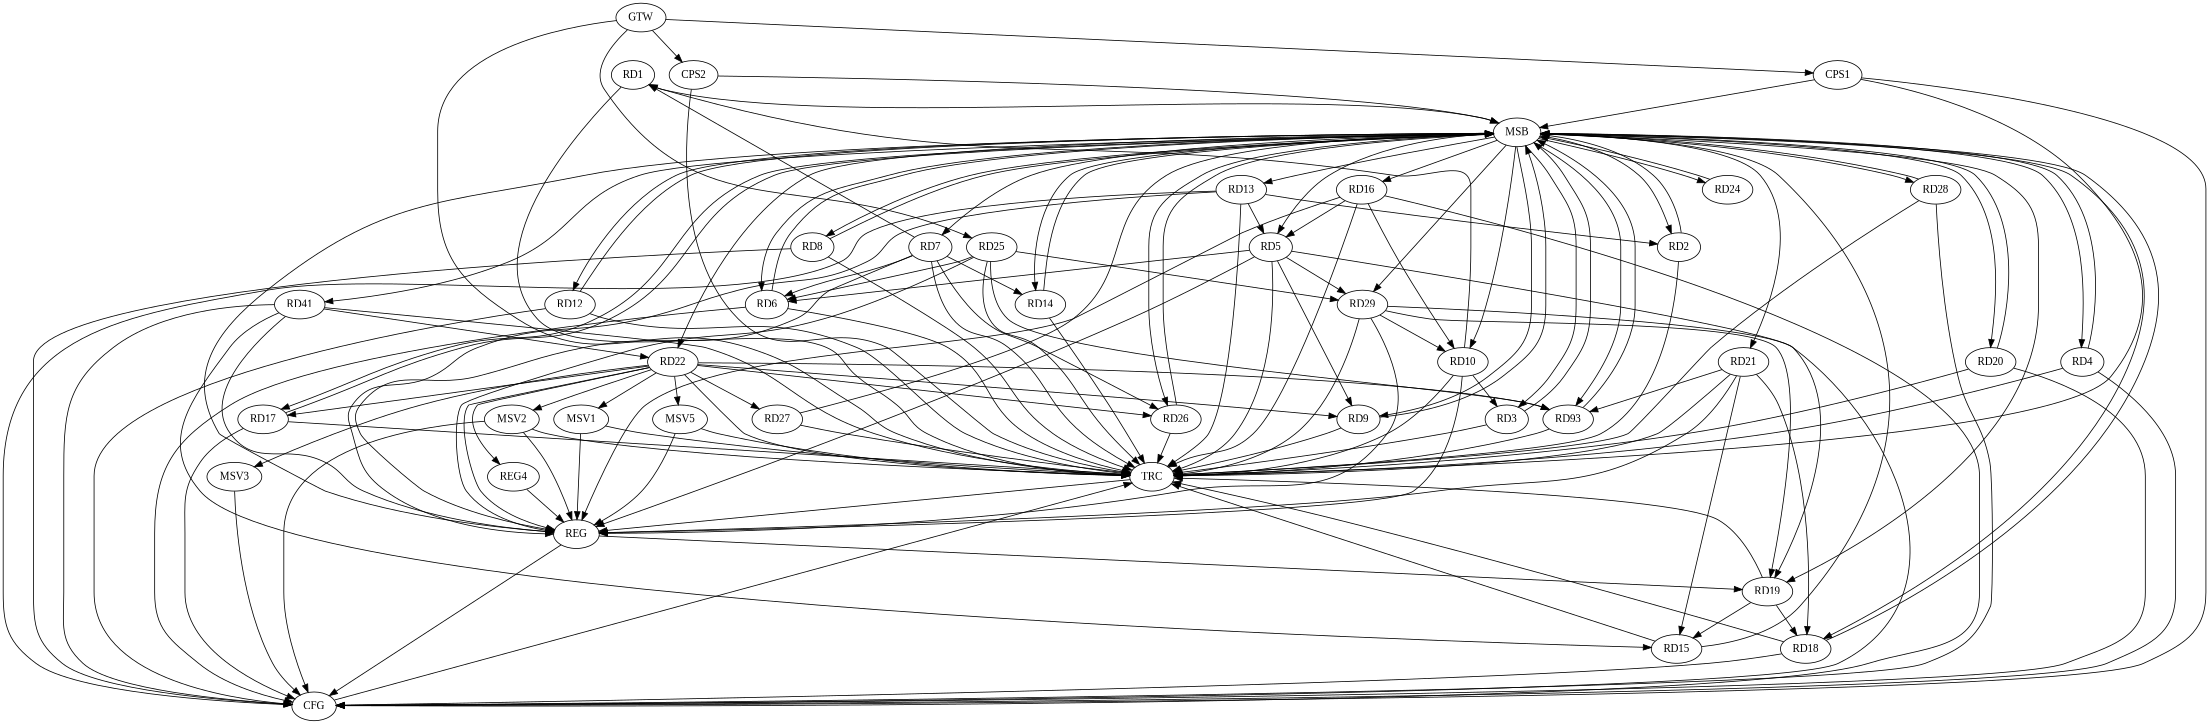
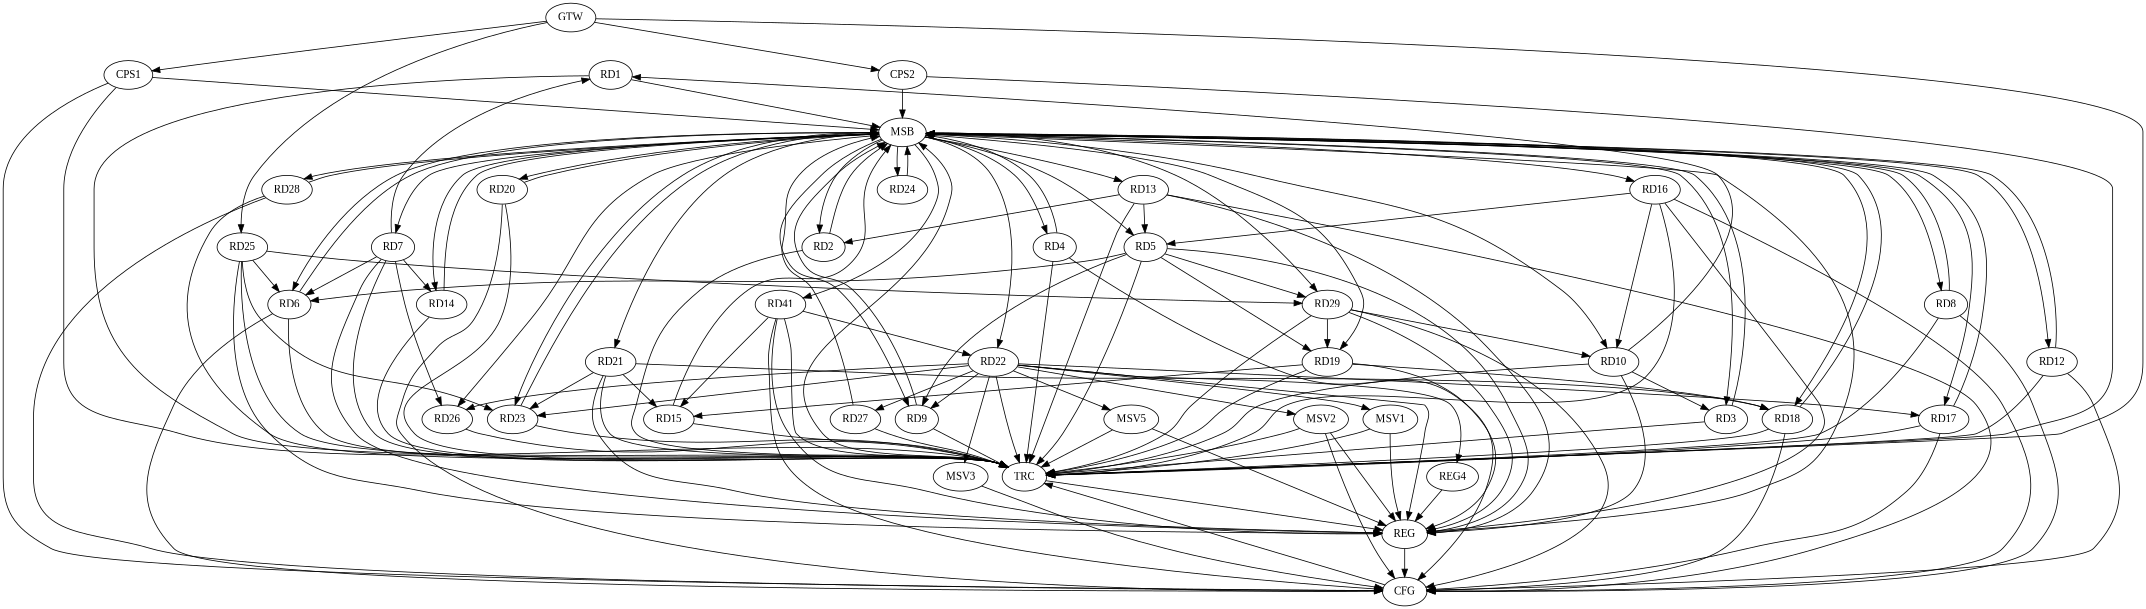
  strict digraph {
    fontname="Liberation Serif"
    node [fontname="Liberation Serif"]
    edge [fontname="Liberation Serif"]
    n1 [label=RD1]
    n2 [label=MSB]
    n3 [label=TRC]
    n4 [label=RD2]
    n5 [label=RD3]
    n6 [label=RD4]
    n7 [label=RD5]
    n8 [label=RD6]
    n9 [label=RD9]
    n10 [label=RD19]
    n11 [label=RD29]
    n12 [label=REG]
    n13 [label=RD7]
    n14 [label=RD14]
    n15 [label=RD26]
    n16 [label=RD8]
    n17 [label=RD10]
    n18 [label=RD41]
    n19 [label=RD22]
    n20 [label=RD12]
    n21 [label=RD13]
    n22 [label=RD16]
    n23 [label=RD17]
    n24 [label=RD18]
    n25 [label=RD20]
    n26 [label=RD21]
-   n27 [label=RD93]
+   n27 [label=RD23]
    n28 [label=RD24]
    n29 [label=RD28]
    n30 [label=CFG]
    n31 [label=RD15]
    n32 [label=RD27]
    n33 [label=MSV1]
    n34 [label=MSV2]
    n35 [label=MSV3]
    n36 [label=REG4]
    n37 [label=MSV5]
    n38 [label=RD25]
    n39 [label=CPS1]
    n40 [label=CPS2]
    n41 [label=GTW]
    n1 -> n2
    n1 -> n3
    n2 -> n4
    n2 -> n5
    n2 -> n6
    n2 -> n7
    n2 -> n8
    n2 -> n9
    n2 -> n10
    n2 -> n11
    n2 -> n12
    n2 -> n13
    n2 -> n14
    n2 -> n15
    n2 -> n16
    n2 -> n17
    n2 -> n18
    n2 -> n19
    n2 -> n20
    n2 -> n21
    n2 -> n22
    n2 -> n23
    n2 -> n24
    n2 -> n25
    n2 -> n26
    n2 -> n27
    n2 -> n28
    n2 -> n29
    n3 -> n12
    n4 -> n2
    n4 -> n3
    n5 -> n2
    n5 -> n3
    n6 -> n2
    n6 -> n3
    n6 -> n30
    n7 -> n3
    n7 -> n8
    n7 -> n9
    n7 -> n10
    n7 -> n11
    n7 -> n12
    n8 -> n2
    n8 -> n3
    n8 -> n30
    n9 -> n2
    n9 -> n3
    n10 -> n3
-   n12 -> n10
+   n10 -> n12
    n10 -> n24
    n10 -> n31
    n11 -> n3
    n11 -> n10
    n11 -> n12
    n11 -> n17
    n11 -> n30
    n12 -> n30
    n13 -> n1
    n13 -> n3
    n13 -> n8
    n13 -> n12
    n13 -> n14
    n13 -> n15
    n14 -> n2
    n14 -> n3
-   n15 -> n2
+   n3 -> n2
    n15 -> n3
    n16 -> n2
    n16 -> n3
    n16 -> n30
    n17 -> n1
    n17 -> n3
    n17 -> n5
    n17 -> n12
    n18 -> n3
    n18 -> n12
    n18 -> n19
    n18 -> n30
    n18 -> n31
    n19 -> n3
    n19 -> n9
    n19 -> n12
    n19 -> n15
    n19 -> n23
    n19 -> n27
    n19 -> n32
    n19 -> n33
    n19 -> n34
    n19 -> n35
    n19 -> n36
    n19 -> n37
    n20 -> n2
    n20 -> n3
    n20 -> n30
    n21 -> n3
    n21 -> n4
    n21 -> n7
    n21 -> n12
    n21 -> n30
    n22 -> n3
    n22 -> n7
    n22 -> n12
    n22 -> n17
    n22 -> n30
    n23 -> n2
    n23 -> n3
    n23 -> n30
    n24 -> n2
    n24 -> n3
    n24 -> n30
    n25 -> n2
    n25 -> n3
    n25 -> n30
    n26 -> n3
    n26 -> n12
    n26 -> n24
    n26 -> n27
    n26 -> n31
    n27 -> n2
    n27 -> n3
    n28 -> n2
    n29 -> n2
    n29 -> n3
    n29 -> n30
    n30 -> n3
    n31 -> n2
    n31 -> n3
    n32 -> n2
    n32 -> n3
    n33 -> n3
    n33 -> n12
    n34 -> n3
    n34 -> n12
    n34 -> n30
    n35 -> n30
    n36 -> n12
    n37 -> n3
    n37 -> n12
    n38 -> n3
    n38 -> n8
    n38 -> n11
    n38 -> n12
    n38 -> n27
    n39 -> n2
    n39 -> n3
    n39 -> n30
    n40 -> n2
    n40 -> n3
    n41 -> n3
    n41 -> n38
    n41 -> n39
    n41 -> n40
  }
